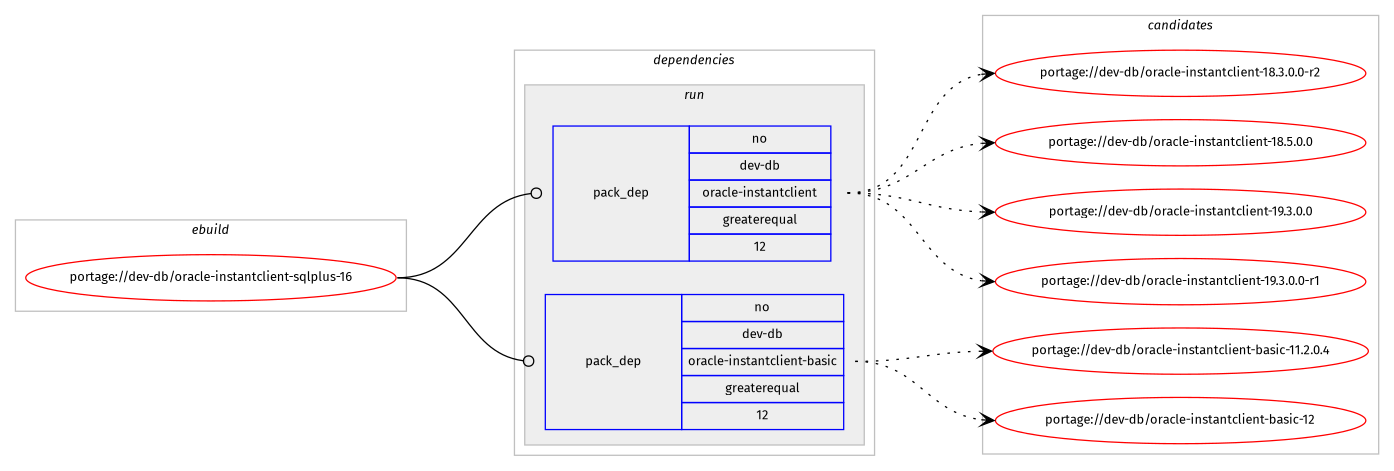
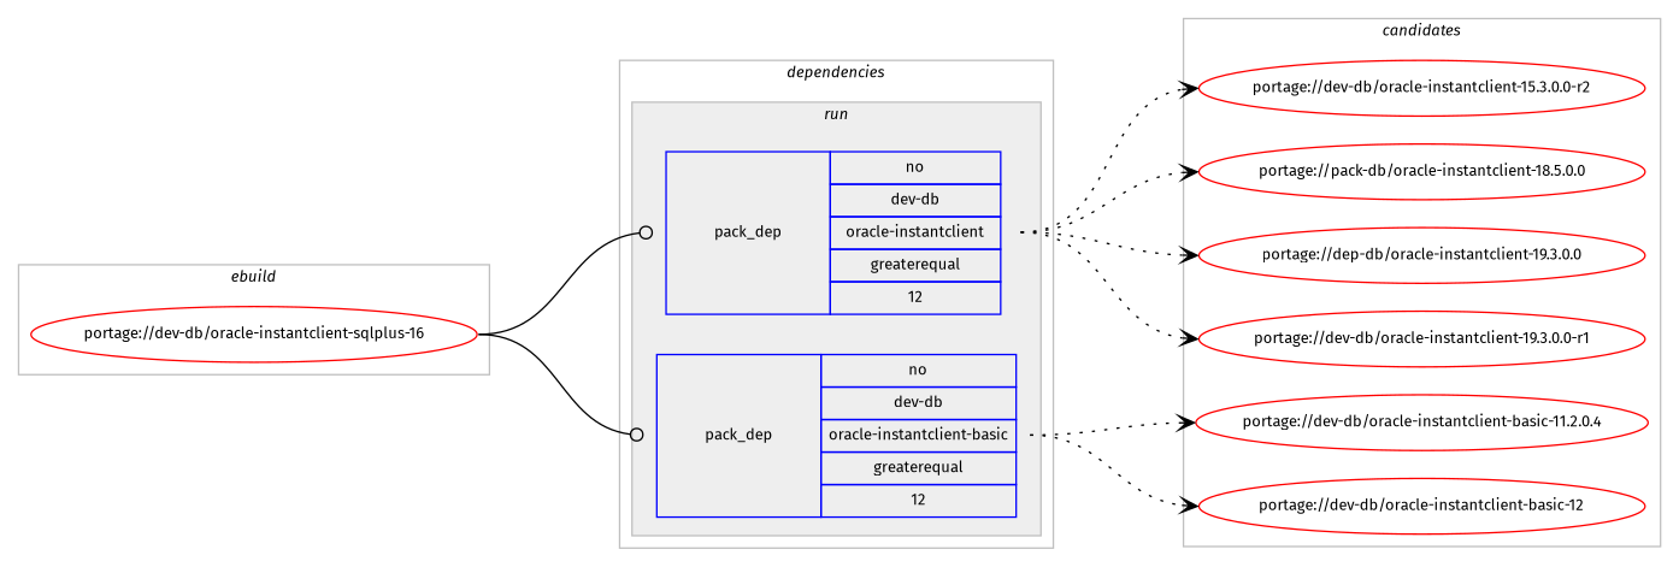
  digraph {
    compound=true
    concentrate=true
    fontname="Fira Sans"
    fontsize=10
    newrank=true
    rankdir=LR
    ranksep=1.5
    node [color=red fontname="Fira Sans" fontsize=10]
    edge [arrowhead=vee fontname="Fira Sans" headport=w style=dotted tailport=e weight=100]
    n1 [label="portage://dev-db/oracle-instantclient-sqlplus-16" width=4]
    n2 [color=blue label=<<TABLE BORDER="0" CELLBORDER="1" CELLSPACING="0" CELLPADDING="4" WIDTH="220"><TR><TD ROWSPAN="6" CELLPADDING="30">pack_dep</TD></TR><TR><TD WIDTH="110">no</TD></TR><TR><TD>dev-db</TD></TR><TR><TD>oracle-instantclient</TD></TR><TR><TD>greaterequal</TD></TR><TR><TD>12</TD></TR></TABLE>> shape=none]
    n3 [color=blue label=<<TABLE BORDER="0" CELLBORDER="1" CELLSPACING="0" CELLPADDING="4" WIDTH="220"><TR><TD ROWSPAN="6" CELLPADDING="30">pack_dep</TD></TR><TR><TD WIDTH="110">no</TD></TR><TR><TD>dev-db</TD></TR><TR><TD>oracle-instantclient-basic</TD></TR><TR><TD>greaterequal</TD></TR><TR><TD>12</TD></TR></TABLE>> shape=none]
-   n4 [label="portage://dev-db/oracle-instantclient-18.3.0.0-r2" width=4]
-   n5 [label="portage://dev-db/oracle-instantclient-18.5.0.0" width=4]
-   n6 [label="portage://dev-db/oracle-instantclient-19.3.0.0" width=4]
+   n4 [label="portage://dev-db/oracle-instantclient-15.3.0.0-r2" width=4]
+   n5 [label="portage://pack-db/oracle-instantclient-18.5.0.0" width=4]
+   n6 [label="portage://dep-db/oracle-instantclient-19.3.0.0" width=4]
    n7 [label="portage://dev-db/oracle-instantclient-19.3.0.0-r1" width=4]
    n8 [label="portage://dev-db/oracle-instantclient-basic-11.2.0.4" width=4]
    n9 [label="portage://dev-db/oracle-instantclient-basic-12" width=4]
    subgraph cluster_1 {
      color=gray
      label=<<i>ebuild</i>>
      rank=same
      n1
    }
    subgraph cluster_2 {
      color=gray
      label=<<i>dependencies</i>>
      subgraph cluster_3 {
        color=gray
        fillcolor="#eeeeee"
        label=<<i>compile</i>>
        style=filled
      }
      subgraph cluster_4 {
        color=gray
        fillcolor="#eeeeee"
        label=<<i>compile and run</i>>
        style=filled
      }
      subgraph cluster_5 {
        color=gray
        fillcolor="#eeeeee"
        label=<<i>run</i>>
        style=filled
        subgraph sub_6 {
          color=gray
          fillcolor="#eeeeee"
          label=<<i>run</i>>
          style=filled
          n2
        }
        subgraph sub_7 {
          color=gray
          fillcolor="#eeeeee"
          label=<<i>run</i>>
          style=filled
          n3
        }
      }
    }
    subgraph cluster_8 {
      color=gray
      label=<<i>candidates</i>>
      rank=same
      subgraph sub_9 {
        color=black
        label=<<i>candidates</i>>
        nodesep=1
        rank=same
        n4
        n5
        n6
        n7
      }
      subgraph sub_10 {
        color=black
        label=<<i>candidates</i>>
        nodesep=1
        rank=same
        n8
        n9
      }
    }
    n1 -> n2 [arrowhead=odot style=solid weight=20]
    n1 -> n3 [arrowhead=odot style=solid weight=20]
    n2 -> n4
    n2 -> n5
    n2 -> n6
    n2 -> n7
    n3 -> n8
    n3 -> n9
  }
